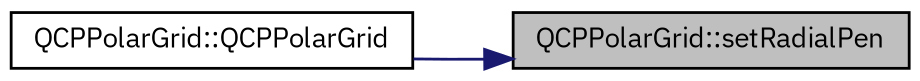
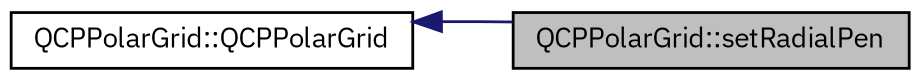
  digraph {
    rankdir=RL
    fontname="IBM Plex Sans"
    node [color=black fontname="IBM Plex Sans" fontsize=10 shape=record style=filled]
    n1 [fillcolor=grey75 fontcolor=black height=0.2 label="QCPPolarGrid::setRadialPen" width=0.4]
    n2 [fillcolor=white height=0.2 label="QCPPolarGrid::QCPPolarGrid" width=0.4]
-   n1 -> n2 [color=midnightblue dir=back fontname="IBM Plex Sans" fontsize=10 labelfontname=Helvetica labelfontsize=10 style=solid]
+   n2 -> n1 [color=midnightblue dir=back fontname="IBM Plex Sans" fontsize=10 labelfontname=Helvetica labelfontsize=10 style=solid]
  }
